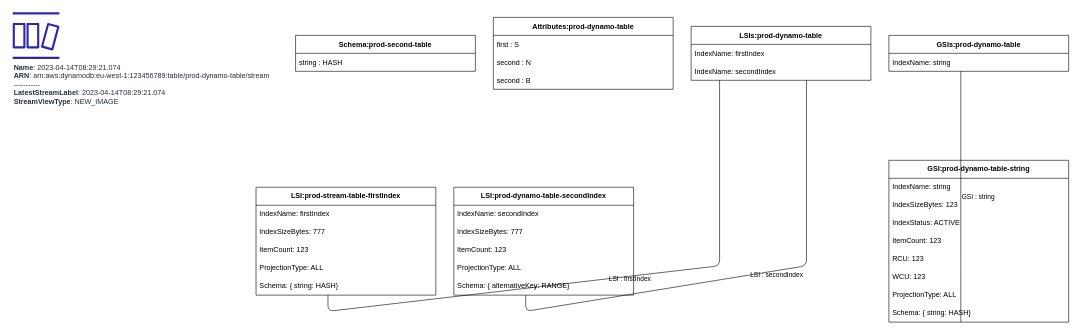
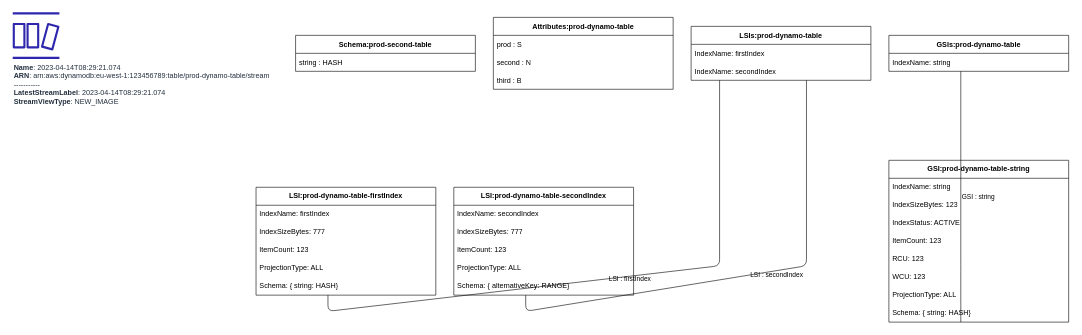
  <mxCell id="0" />
  <mxCell id="1" parent="0" />
  <mxCell id="2" value="&lt;b&gt;Name&lt;/b&gt;: 2023-04-14T08:29:21.074&lt;BR&gt;&lt;b&gt;ARN&lt;/b&gt;: arn:aws:dynamodb:eu-west-1:123456789:table/prod-dynamo-table/stream &lt;BR&gt;-----------&lt;BR&gt;&lt;b&gt;LatestStreamLabel&lt;/b&gt;: 2023-04-14T08:29:21.074&lt;BR&gt;&lt;b&gt;StreamViewType&lt;/b&gt;: NEW_IMAGE" style="verticalLabelPosition=bottom;html=1;verticalAlign=top;aspect=fixed;align=left;pointerEvents=1;sketch=0;outlineConnect=0;fontColor=#232F3E;gradientColor=none;fillColor=#2E27AD;strokeColor=none;dashed=0;verticalLabelPosition=bottom;verticalAlign=top;align=left;html=1;fontSize=12;fontStyle=0;aspect=fixed;pointerEvents=1;shape=mxgraph.aws4.dynamodb_stream" parent="1" vertex="1"><mxGeometry x="20" y="20" width="78" height="78" as="geometry" /></mxCell>
  <mxCell id="3" style="endFill=0;endArrow=none;endArrow=none;noEdgeStyle=1;orthogonal=1;" parent="1" target="2" edge="2"><mxGeometry as="geometry"><Array as="points"><mxPoint x="789.2" y="186" /><mxPoint x="216" y="262" /></Array></mxGeometry></mxCell>
  <mxCell id="4" value="DynamoDBStream" style="edgeLabel;html=1;align=left;verticalAlign=middle;resizable=0;points=[];labelBackgroundColor=none;" parent="3" vertex="1" connectable="0"><mxGeometry relative="1" as="geometry"><mxPoint as="offset" /></mxGeometry></mxCell>
  <mxCell id="5" value="&lt;b&gt;Schema:prod-second-table&lt;/b&gt;" style="swimlane;fontStyle=0;childLayout=stackLayout;horizontal=1;startSize=30;horizontalStack=0;resizeParent=1;resizeParentMax=0;resizeLast=0;collapsible=1;marginBottom=0;whiteSpace=wrap;html=1;" parent="1" vertex="1"><mxGeometry x="492" y="58.5" width="300" height="60" as="geometry" /></mxCell>
  <mxCell id="6" value="string : HASH" style="text;strokeColor=none;fillColor=none;align=left;verticalAlign=middle;spacingLeft=4;spacingRight=4;overflow=hidden;points=[[0,0.5],[1,0.5]];portConstraint=eastwest;rotatable=0;whiteSpace=wrap;html=1;" parent="5" vertex="1"><mxGeometry y="30" width="300" height="30" as="geometry" /></mxCell>
  <mxCell id="7" style="endFill=0;endArrow=none;endArrow=none;noEdgeStyle=1;orthogonal=1;" parent="1" target="5" edge="2"><mxGeometry as="geometry"><Array as="points"><mxPoint x="865.6" y="188" /><mxPoint x="612" y="262" /></Array></mxGeometry></mxCell>
  <mxCell id="8" value="Key Schema" style="edgeLabel;html=1;align=left;verticalAlign=middle;resizable=0;points=[];labelBackgroundColor=none;" parent="7" vertex="1" connectable="0"><mxGeometry relative="1" as="geometry"><mxPoint as="offset" /></mxGeometry></mxCell>
  <mxCell id="9" value="&lt;b&gt;Attributes:prod-dynamo-table&lt;/b&gt;" style="swimlane;fontStyle=0;childLayout=stackLayout;horizontal=1;startSize=30;horizontalStack=0;resizeParent=1;resizeParentMax=0;resizeLast=0;collapsible=1;marginBottom=0;whiteSpace=wrap;html=1;" parent="1" vertex="1"><mxGeometry x="822" y="28.5" width="300" height="120" as="geometry" /></mxCell>
- <mxCell id="10" value="first : S" style="text;strokeColor=none;fillColor=none;align=left;verticalAlign=middle;spacingLeft=4;spacingRight=4;overflow=hidden;points=[[0,0.5],[1,0.5]];portConstraint=eastwest;rotatable=0;whiteSpace=wrap;html=1;" parent="9" vertex="1"><mxGeometry y="30" width="300" height="30" as="geometry" /></mxCell>
+ <mxCell id="10" value="prod : S" style="text;strokeColor=none;fillColor=none;align=left;verticalAlign=middle;spacingLeft=4;spacingRight=4;overflow=hidden;points=[[0,0.5],[1,0.5]];portConstraint=eastwest;rotatable=0;whiteSpace=wrap;html=1;" parent="9" vertex="1"><mxGeometry y="30" width="300" height="30" as="geometry" /></mxCell>
  <mxCell id="11" value="second : N" style="text;strokeColor=none;fillColor=none;align=left;verticalAlign=middle;spacingLeft=4;spacingRight=4;overflow=hidden;points=[[0,0.5],[1,0.5]];portConstraint=eastwest;rotatable=0;whiteSpace=wrap;html=1;" parent="9" vertex="1"><mxGeometry y="60" width="300" height="30" as="geometry" /></mxCell>
- <mxCell id="12" value="second : B" style="text;strokeColor=none;fillColor=none;align=left;verticalAlign=middle;spacingLeft=4;spacingRight=4;overflow=hidden;points=[[0,0.5],[1,0.5]];portConstraint=eastwest;rotatable=0;whiteSpace=wrap;html=1;" parent="9" vertex="1"><mxGeometry y="90" width="300" height="30" as="geometry" /></mxCell>
+ <mxCell id="12" value="third : B" style="text;strokeColor=none;fillColor=none;align=left;verticalAlign=middle;spacingLeft=4;spacingRight=4;overflow=hidden;points=[[0,0.5],[1,0.5]];portConstraint=eastwest;rotatable=0;whiteSpace=wrap;html=1;" parent="9" vertex="1"><mxGeometry y="90" width="300" height="30" as="geometry" /></mxCell>
  <mxCell id="13" style="endFill=0;endArrow=none;endArrow=none;noEdgeStyle=1;orthogonal=1;" parent="1" target="9" edge="2"><mxGeometry as="geometry"><Array as="points"><mxPoint x="942" y="190" /><mxPoint x="942" y="262" /></Array></mxGeometry></mxCell>
  <mxCell id="14" value="AttributeDefinitions" style="edgeLabel;html=1;align=left;verticalAlign=middle;resizable=0;points=[];labelBackgroundColor=none;" parent="13" vertex="1" connectable="0"><mxGeometry relative="1" as="geometry"><mxPoint as="offset" /></mxGeometry></mxCell>
  <mxCell id="15" value="&lt;b&gt;LSIs:prod-dynamo-table&lt;/b&gt;" style="swimlane;fontStyle=0;childLayout=stackLayout;horizontal=1;startSize=30;horizontalStack=0;resizeParent=1;resizeParentMax=0;resizeLast=0;collapsible=1;marginBottom=0;whiteSpace=wrap;html=1;" parent="1" vertex="1"><mxGeometry x="1152" y="43.5" width="300" height="90" as="geometry" /></mxCell>
  <mxCell id="16" value="IndexName: firstIndex" style="text;strokeColor=none;fillColor=none;align=left;verticalAlign=middle;spacingLeft=4;spacingRight=4;overflow=hidden;points=[[0,0.5],[1,0.5]];portConstraint=eastwest;rotatable=0;whiteSpace=wrap;html=1;" parent="15" vertex="1"><mxGeometry y="30" width="300" height="30" as="geometry" /></mxCell>
  <mxCell id="17" value="IndexName: secondIndex" style="text;strokeColor=none;fillColor=none;align=left;verticalAlign=middle;spacingLeft=4;spacingRight=4;overflow=hidden;points=[[0,0.5],[1,0.5]];portConstraint=eastwest;rotatable=0;whiteSpace=wrap;html=1;" parent="15" vertex="1"><mxGeometry y="60" width="300" height="30" as="geometry" /></mxCell>
  <mxCell id="18" style="endFill=0;endArrow=none;endArrow=none;noEdgeStyle=1;orthogonal=1;" parent="1" target="15" edge="2"><mxGeometry as="geometry"><Array as="points"><mxPoint x="1018.4" y="188" /><mxPoint x="1272" y="262" /></Array></mxGeometry></mxCell>
  <mxCell id="19" value="index: LSI" style="edgeLabel;html=1;align=left;verticalAlign=middle;resizable=0;points=[];labelBackgroundColor=none;" parent="18" vertex="1" connectable="0"><mxGeometry relative="1" as="geometry"><mxPoint as="offset" /></mxGeometry></mxCell>
- <mxCell id="20" value="&lt;b&gt;LSI:prod-stream-table-firstIndex&lt;/b&gt;" style="swimlane;fontStyle=0;childLayout=stackLayout;horizontal=1;startSize=30;horizontalStack=0;resizeParent=1;resizeParentMax=0;resizeLast=0;collapsible=1;marginBottom=0;whiteSpace=wrap;html=1;" parent="1" vertex="1"><mxGeometry x="426" y="312" width="300" height="180" as="geometry" /></mxCell>
+ <mxCell id="20" value="&lt;b&gt;LSI:prod-dynamo-table-firstIndex&lt;/b&gt;" style="swimlane;fontStyle=0;childLayout=stackLayout;horizontal=1;startSize=30;horizontalStack=0;resizeParent=1;resizeParentMax=0;resizeLast=0;collapsible=1;marginBottom=0;whiteSpace=wrap;html=1;" parent="1" vertex="1"><mxGeometry x="426" y="312" width="300" height="180" as="geometry" /></mxCell>
  <mxCell id="21" value="IndexName: firstIndex" style="text;strokeColor=none;fillColor=none;align=left;verticalAlign=middle;spacingLeft=4;spacingRight=4;overflow=hidden;points=[[0,0.5],[1,0.5]];portConstraint=eastwest;rotatable=0;whiteSpace=wrap;html=1;" parent="20" vertex="1"><mxGeometry y="30" width="300" height="30" as="geometry" /></mxCell>
  <mxCell id="22" value="IndexSizeBytes: 777" style="text;strokeColor=none;fillColor=none;align=left;verticalAlign=middle;spacingLeft=4;spacingRight=4;overflow=hidden;points=[[0,0.5],[1,0.5]];portConstraint=eastwest;rotatable=0;whiteSpace=wrap;html=1;" parent="20" vertex="1"><mxGeometry y="60" width="300" height="30" as="geometry" /></mxCell>
  <mxCell id="23" value="ItemCount: 123" style="text;strokeColor=none;fillColor=none;align=left;verticalAlign=middle;spacingLeft=4;spacingRight=4;overflow=hidden;points=[[0,0.5],[1,0.5]];portConstraint=eastwest;rotatable=0;whiteSpace=wrap;html=1;" parent="20" vertex="1"><mxGeometry y="90" width="300" height="30" as="geometry" /></mxCell>
  <mxCell id="24" value="ProjectionType: ALL" style="text;strokeColor=none;fillColor=none;align=left;verticalAlign=middle;spacingLeft=4;spacingRight=4;overflow=hidden;points=[[0,0.5],[1,0.5]];portConstraint=eastwest;rotatable=0;whiteSpace=wrap;html=1;" parent="20" vertex="1"><mxGeometry y="120" width="300" height="30" as="geometry" /></mxCell>
  <mxCell id="25" value="Schema: { string: HASH}" style="text;strokeColor=none;fillColor=none;align=left;verticalAlign=middle;spacingLeft=4;spacingRight=4;overflow=hidden;points=[[0,0.5],[1,0.5]];portConstraint=eastwest;rotatable=0;whiteSpace=wrap;html=1;" parent="20" vertex="1"><mxGeometry y="150" width="300" height="30" as="geometry" /></mxCell>
  <mxCell id="26" style="endFill=0;endArrow=none;endArrow=none;noEdgeStyle=1;orthogonal=1;" parent="1" source="15" target="20" edge="2"><mxGeometry as="geometry"><Array as="points"><mxPoint x="1199.5" y="443" /><mxPoint x="546" y="519" /></Array></mxGeometry></mxCell>
  <mxCell id="27" value="LSI : firstIndex" style="edgeLabel;html=1;align=left;verticalAlign=middle;resizable=0;points=[];labelBackgroundColor=none;" parent="26" vertex="1" connectable="0"><mxGeometry relative="1" as="geometry"><mxPoint as="offset" /></mxGeometry></mxCell>
  <mxCell id="28" value="&lt;b&gt;LSI:prod-dynamo-table-secondIndex&lt;/b&gt;" style="swimlane;fontStyle=0;childLayout=stackLayout;horizontal=1;startSize=30;horizontalStack=0;resizeParent=1;resizeParentMax=0;resizeLast=0;collapsible=1;marginBottom=0;whiteSpace=wrap;html=1;" parent="1" vertex="1"><mxGeometry x="756" y="312" width="300" height="180" as="geometry" /></mxCell>
  <mxCell id="29" value="IndexName: secondIndex" style="text;strokeColor=none;fillColor=none;align=left;verticalAlign=middle;spacingLeft=4;spacingRight=4;overflow=hidden;points=[[0,0.5],[1,0.5]];portConstraint=eastwest;rotatable=0;whiteSpace=wrap;html=1;" parent="28" vertex="1"><mxGeometry y="30" width="300" height="30" as="geometry" /></mxCell>
  <mxCell id="30" value="IndexSizeBytes: 777" style="text;strokeColor=none;fillColor=none;align=left;verticalAlign=middle;spacingLeft=4;spacingRight=4;overflow=hidden;points=[[0,0.5],[1,0.5]];portConstraint=eastwest;rotatable=0;whiteSpace=wrap;html=1;" parent="28" vertex="1"><mxGeometry y="60" width="300" height="30" as="geometry" /></mxCell>
  <mxCell id="31" value="ItemCount: 123" style="text;strokeColor=none;fillColor=none;align=left;verticalAlign=middle;spacingLeft=4;spacingRight=4;overflow=hidden;points=[[0,0.5],[1,0.5]];portConstraint=eastwest;rotatable=0;whiteSpace=wrap;html=1;" parent="28" vertex="1"><mxGeometry y="90" width="300" height="30" as="geometry" /></mxCell>
  <mxCell id="32" value="ProjectionType: ALL" style="text;strokeColor=none;fillColor=none;align=left;verticalAlign=middle;spacingLeft=4;spacingRight=4;overflow=hidden;points=[[0,0.5],[1,0.5]];portConstraint=eastwest;rotatable=0;whiteSpace=wrap;html=1;" parent="28" vertex="1"><mxGeometry y="120" width="300" height="30" as="geometry" /></mxCell>
  <mxCell id="33" value="Schema: { alternativeKey: RANGE}" style="text;strokeColor=none;fillColor=none;align=left;verticalAlign=middle;spacingLeft=4;spacingRight=4;overflow=hidden;points=[[0,0.5],[1,0.5]];portConstraint=eastwest;rotatable=0;whiteSpace=wrap;html=1;" parent="28" vertex="1"><mxGeometry y="150" width="300" height="30" as="geometry" /></mxCell>
  <mxCell id="34" style="endFill=0;endArrow=none;endArrow=none;noEdgeStyle=1;orthogonal=1;" parent="1" source="15" target="28" edge="2"><mxGeometry as="geometry"><Array as="points"><mxPoint x="1344.5" y="443" /><mxPoint x="876" y="519" /></Array></mxGeometry></mxCell>
  <mxCell id="35" value="LSI : secondIndex" style="edgeLabel;html=1;align=left;verticalAlign=middle;resizable=0;points=[];labelBackgroundColor=none;" parent="34" vertex="1" connectable="0"><mxGeometry relative="1" as="geometry"><mxPoint as="offset" /></mxGeometry></mxCell>
  <mxCell id="36" value="&lt;b&gt;GSIs:prod-dynamo-table&lt;/b&gt;" style="swimlane;fontStyle=0;childLayout=stackLayout;horizontal=1;startSize=30;horizontalStack=0;resizeParent=1;resizeParentMax=0;resizeLast=0;collapsible=1;marginBottom=0;whiteSpace=wrap;html=1;" parent="1" vertex="1"><mxGeometry x="1482" y="58.5" width="300" height="60" as="geometry" /></mxCell>
  <mxCell id="37" value="IndexName: string" style="text;strokeColor=none;fillColor=none;align=left;verticalAlign=middle;spacingLeft=4;spacingRight=4;overflow=hidden;points=[[0,0.5],[1,0.5]];portConstraint=eastwest;rotatable=0;whiteSpace=wrap;html=1;" parent="36" vertex="1"><mxGeometry y="30" width="300" height="30" as="geometry" /></mxCell>
  <mxCell id="38" style="endFill=0;endArrow=none;endArrow=none;noEdgeStyle=1;orthogonal=1;" parent="1" target="36" edge="2"><mxGeometry as="geometry"><Array as="points"><mxPoint x="1094.8" y="186" /><mxPoint x="1602" y="262" /></Array></mxGeometry></mxCell>
  <mxCell id="39" value="index: GSI" style="edgeLabel;html=1;align=left;verticalAlign=middle;resizable=0;points=[];labelBackgroundColor=none;" parent="38" vertex="1" connectable="0"><mxGeometry relative="1" as="geometry"><mxPoint as="offset" /></mxGeometry></mxCell>
  <mxCell id="40" value="&lt;b&gt;GSI:prod-dynamo-table-string&lt;/b&gt;" style="swimlane;fontStyle=0;childLayout=stackLayout;horizontal=1;startSize=30;horizontalStack=0;resizeParent=1;resizeParentMax=0;resizeLast=0;collapsible=1;marginBottom=0;whiteSpace=wrap;html=1;" parent="1" vertex="1"><mxGeometry x="1482" y="267" width="300" height="270" as="geometry" /></mxCell>
  <mxCell id="41" value="IndexName: string" style="text;strokeColor=none;fillColor=none;align=left;verticalAlign=middle;spacingLeft=4;spacingRight=4;overflow=hidden;points=[[0,0.5],[1,0.5]];portConstraint=eastwest;rotatable=0;whiteSpace=wrap;html=1;" parent="40" vertex="1"><mxGeometry y="30" width="300" height="30" as="geometry" /></mxCell>
  <mxCell id="42" value="IndexSizeBytes: 123" style="text;strokeColor=none;fillColor=none;align=left;verticalAlign=middle;spacingLeft=4;spacingRight=4;overflow=hidden;points=[[0,0.5],[1,0.5]];portConstraint=eastwest;rotatable=0;whiteSpace=wrap;html=1;" parent="40" vertex="1"><mxGeometry y="60" width="300" height="30" as="geometry" /></mxCell>
  <mxCell id="43" value="IndexStatus: ACTIVE" style="text;strokeColor=none;fillColor=none;align=left;verticalAlign=middle;spacingLeft=4;spacingRight=4;overflow=hidden;points=[[0,0.5],[1,0.5]];portConstraint=eastwest;rotatable=0;whiteSpace=wrap;html=1;" parent="40" vertex="1"><mxGeometry y="90" width="300" height="30" as="geometry" /></mxCell>
  <mxCell id="44" value="ItemCount: 123" style="text;strokeColor=none;fillColor=none;align=left;verticalAlign=middle;spacingLeft=4;spacingRight=4;overflow=hidden;points=[[0,0.5],[1,0.5]];portConstraint=eastwest;rotatable=0;whiteSpace=wrap;html=1;" parent="40" vertex="1"><mxGeometry y="120" width="300" height="30" as="geometry" /></mxCell>
  <mxCell id="45" value="RCU: 123" style="text;strokeColor=none;fillColor=none;align=left;verticalAlign=middle;spacingLeft=4;spacingRight=4;overflow=hidden;points=[[0,0.5],[1,0.5]];portConstraint=eastwest;rotatable=0;whiteSpace=wrap;html=1;" parent="40" vertex="1"><mxGeometry y="150" width="300" height="30" as="geometry" /></mxCell>
  <mxCell id="46" value="WCU: 123" style="text;strokeColor=none;fillColor=none;align=left;verticalAlign=middle;spacingLeft=4;spacingRight=4;overflow=hidden;points=[[0,0.5],[1,0.5]];portConstraint=eastwest;rotatable=0;whiteSpace=wrap;html=1;" parent="40" vertex="1"><mxGeometry y="180" width="300" height="30" as="geometry" /></mxCell>
  <mxCell id="47" value="ProjectionType: ALL" style="text;strokeColor=none;fillColor=none;align=left;verticalAlign=middle;spacingLeft=4;spacingRight=4;overflow=hidden;points=[[0,0.5],[1,0.5]];portConstraint=eastwest;rotatable=0;whiteSpace=wrap;html=1;" parent="40" vertex="1"><mxGeometry y="210" width="300" height="30" as="geometry" /></mxCell>
  <mxCell id="48" value="Schema: { string: HASH}" style="text;strokeColor=none;fillColor=none;align=left;verticalAlign=middle;spacingLeft=4;spacingRight=4;overflow=hidden;points=[[0,0.5],[1,0.5]];portConstraint=eastwest;rotatable=0;whiteSpace=wrap;html=1;" parent="40" vertex="1"><mxGeometry y="240" width="300" height="30" as="geometry" /></mxCell>
  <mxCell id="49" style="endFill=0;endArrow=none;endArrow=none;noEdgeStyle=1;orthogonal=1;" parent="1" source="36" target="40" edge="2"><mxGeometry as="geometry"><Array as="points"><mxPoint x="1602" y="443" /><mxPoint x="1602" y="519" /></Array></mxGeometry></mxCell>
  <mxCell id="50" value="GSI : string" style="edgeLabel;html=1;align=left;verticalAlign=middle;resizable=0;points=[];labelBackgroundColor=none;" parent="49" vertex="1" connectable="0"><mxGeometry relative="1" as="geometry"><mxPoint as="offset" /></mxGeometry></mxCell>
